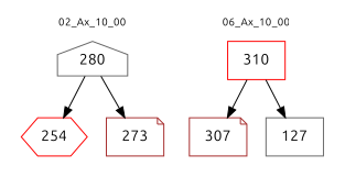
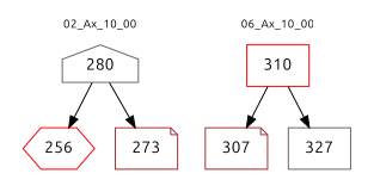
  digraph {
    fontname=Ubuntu
    node [color=gray40 fontname=Ubuntu shape=note]
    edge [color=black fontname=Ubuntu]
    n1 [label=280 shape=house]
-   n2 [color=red label=254 shape=hexagon]
+   n2 [color=red label=256 shape=hexagon]
    n3 [color=brown label=273]
    n4 [color=red label=310 shape=box]
    n5 [color=brown label=307]
-   n6 [label=127 shape=box]
+   n6 [label=327 shape=box]
    subgraph cluster_1 {
      color=white
      fontsize=10
      label="02_Ax_10_00"
      n1
      n2
      n3
    }
    subgraph cluster_2 {
      color=white
      fontsize=10
      label="06_Ax_10_00"
      n4
      n5
      n6
    }
    n1 -> n2
    n1 -> n3
    n4 -> n5
    n4 -> n6
  }
